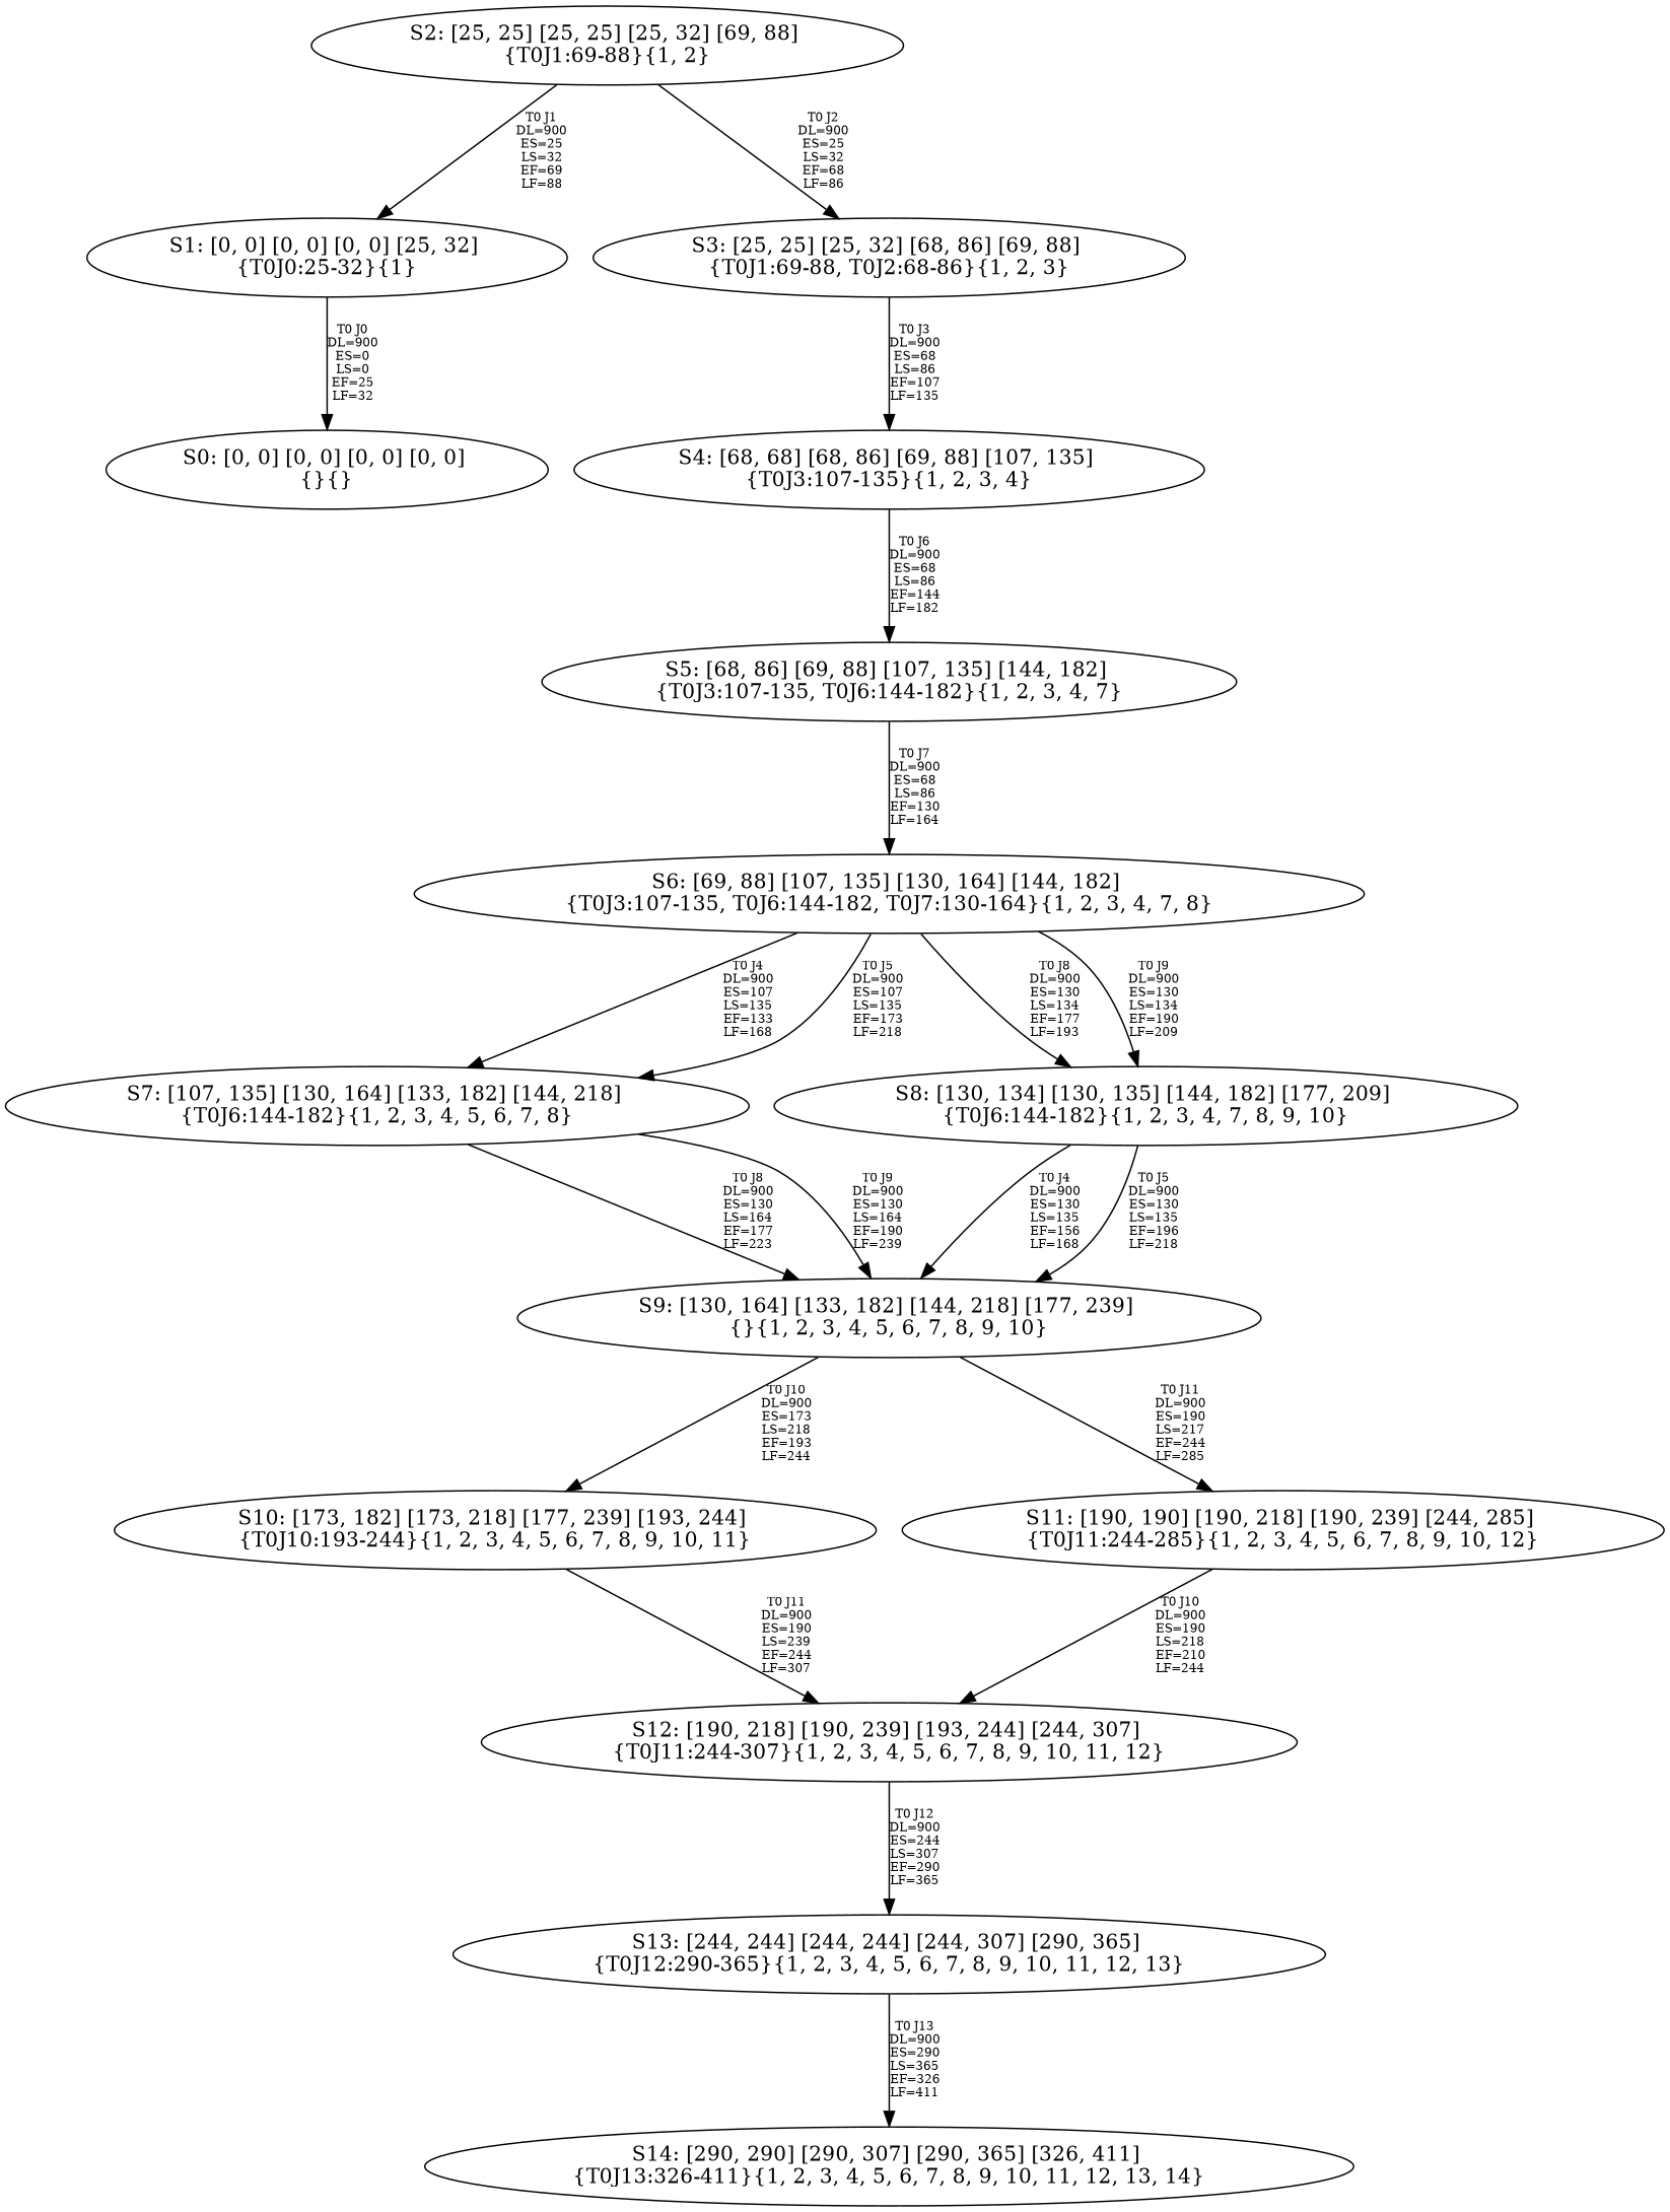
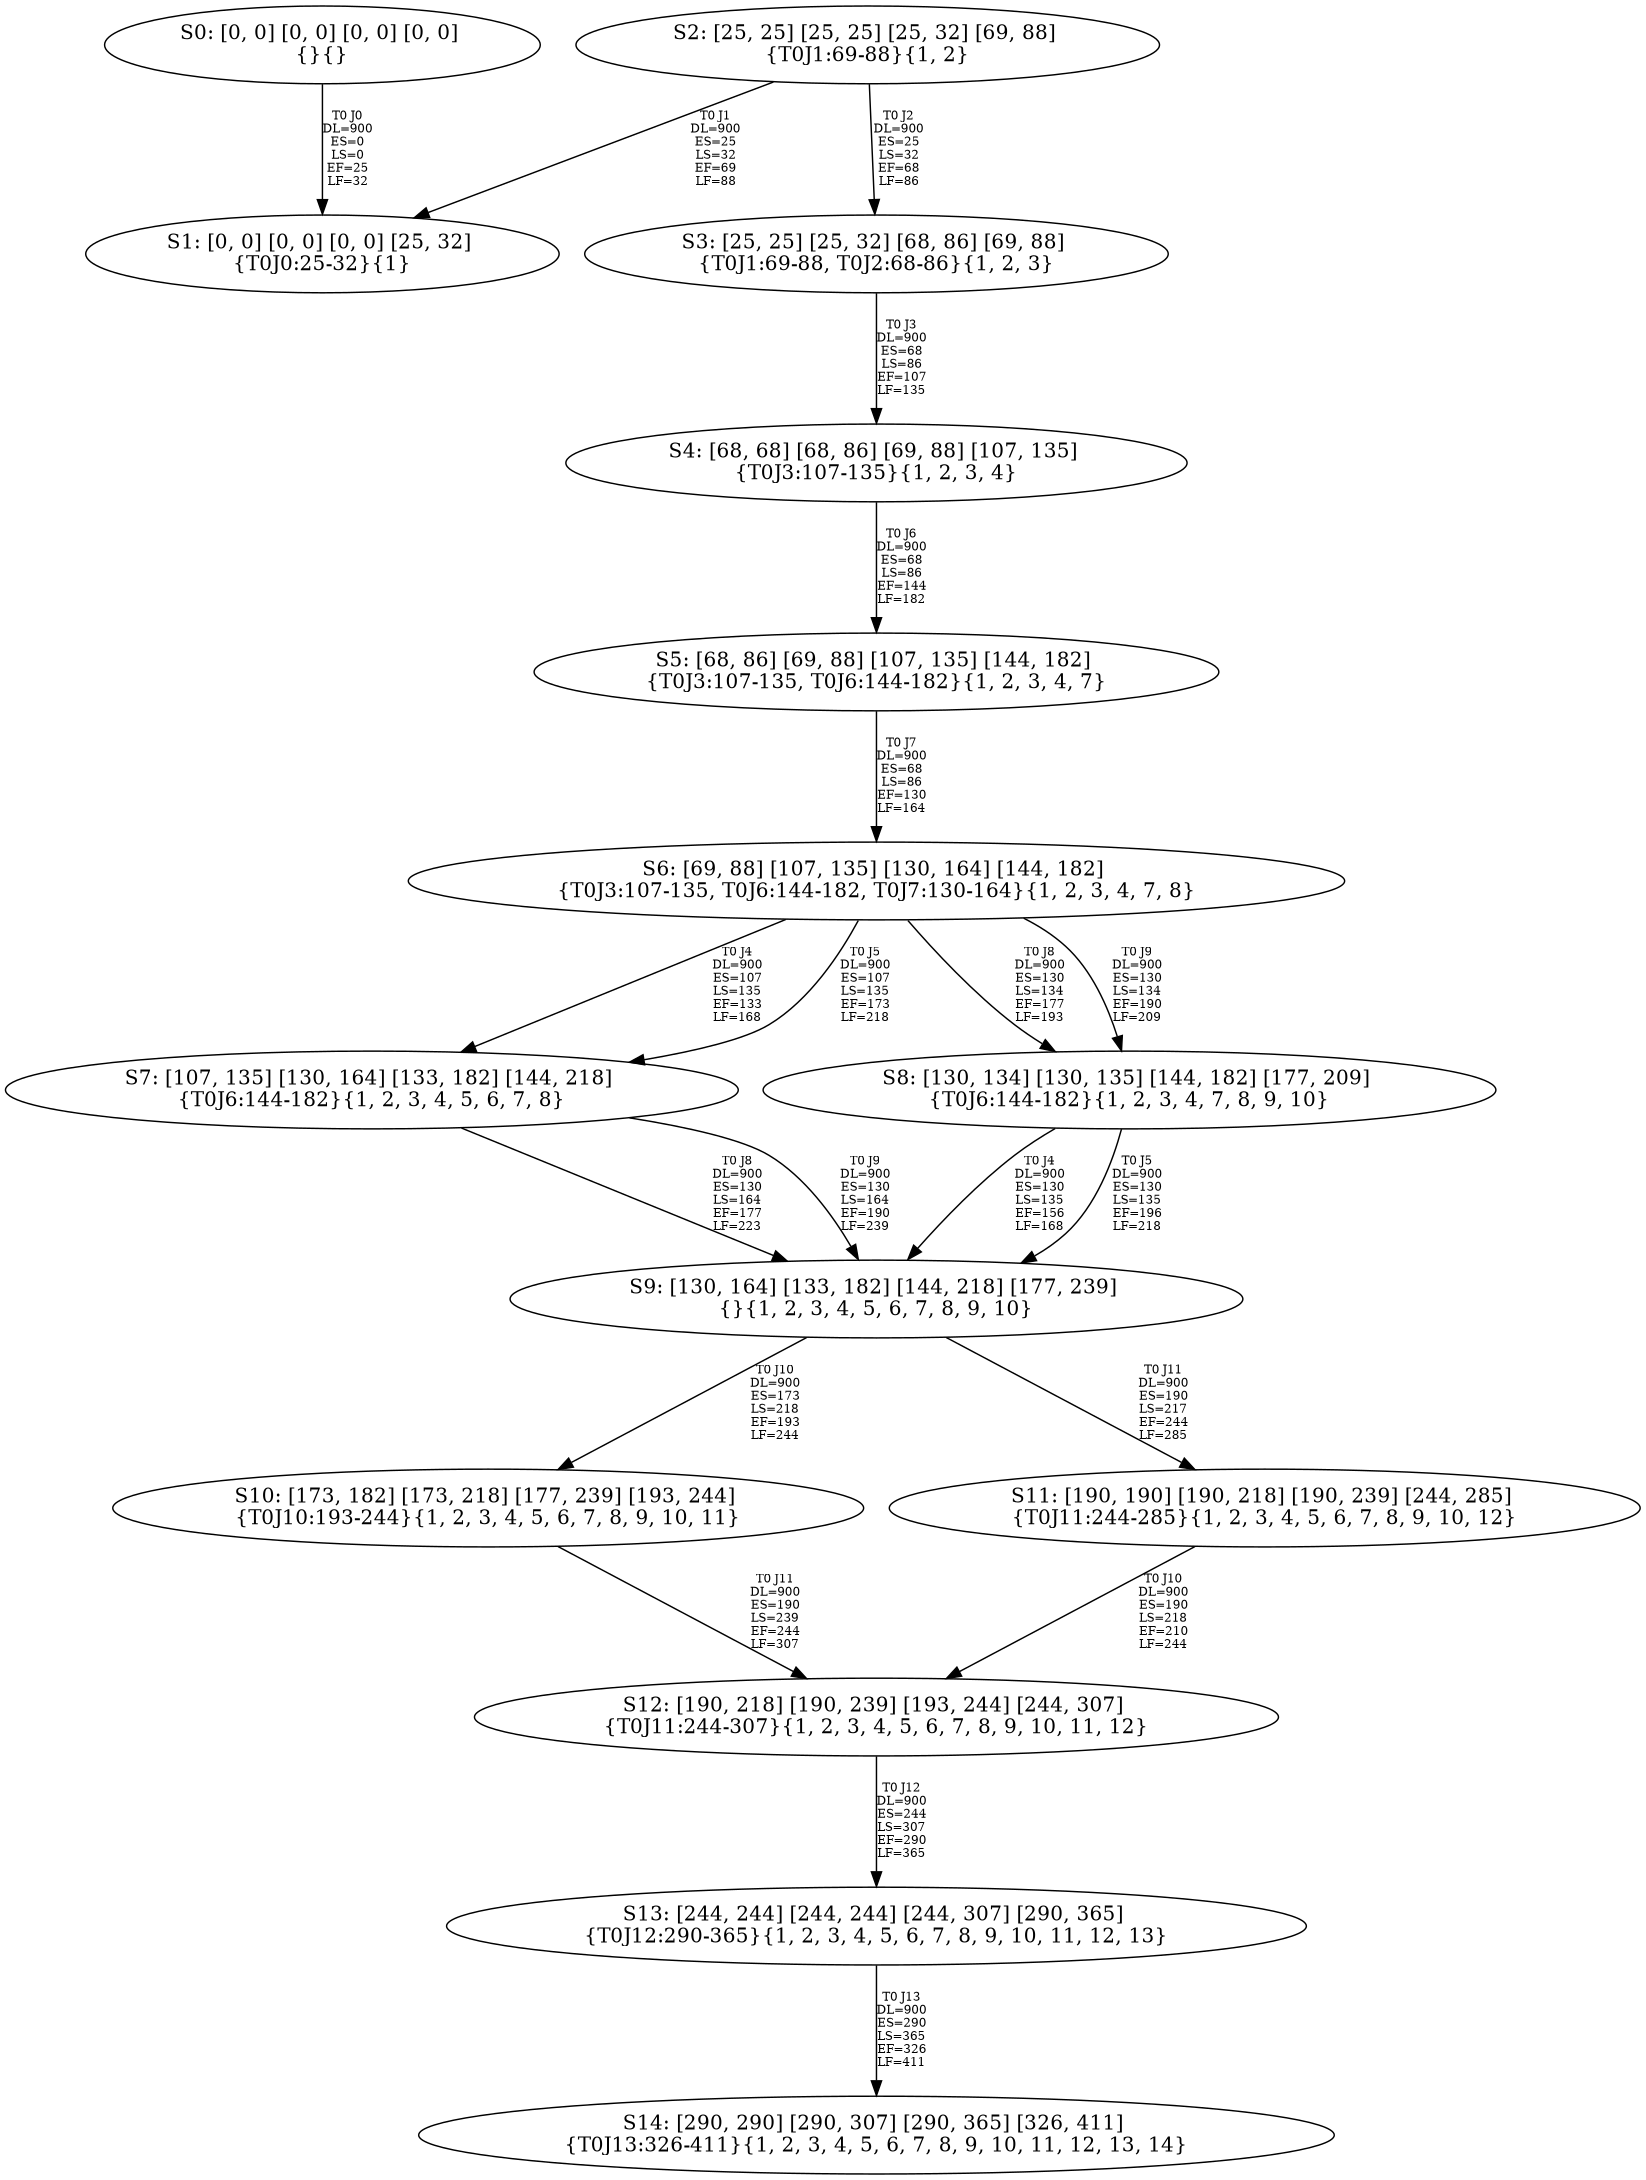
  digraph {
    edge [fontsize=8]
    n1 [label="S0: [0, 0] [0, 0] [0, 0] [0, 0] \n{}{}"]
    n2 [label="S1: [0, 0] [0, 0] [0, 0] [25, 32] \n{T0J0:25-32}{1}"]
    n3 [label="S2: [25, 25] [25, 25] [25, 32] [69, 88] \n{T0J1:69-88}{1, 2}"]
    n4 [label="S3: [25, 25] [25, 32] [68, 86] [69, 88] \n{T0J1:69-88, T0J2:68-86}{1, 2, 3}"]
    n5 [label="S4: [68, 68] [68, 86] [69, 88] [107, 135] \n{T0J3:107-135}{1, 2, 3, 4}"]
    n6 [label="S5: [68, 86] [69, 88] [107, 135] [144, 182] \n{T0J3:107-135, T0J6:144-182}{1, 2, 3, 4, 7}"]
    n7 [label="S6: [69, 88] [107, 135] [130, 164] [144, 182] \n{T0J3:107-135, T0J6:144-182, T0J7:130-164}{1, 2, 3, 4, 7, 8}"]
    n8 [label="S7: [107, 135] [130, 164] [133, 182] [144, 218] \n{T0J6:144-182}{1, 2, 3, 4, 5, 6, 7, 8}"]
    n9 [label="S8: [130, 134] [130, 135] [144, 182] [177, 209] \n{T0J6:144-182}{1, 2, 3, 4, 7, 8, 9, 10}"]
    n10 [label="S9: [130, 164] [133, 182] [144, 218] [177, 239] \n{}{1, 2, 3, 4, 5, 6, 7, 8, 9, 10}"]
    n11 [label="S10: [173, 182] [173, 218] [177, 239] [193, 244] \n{T0J10:193-244}{1, 2, 3, 4, 5, 6, 7, 8, 9, 10, 11}"]
    n12 [label="S11: [190, 190] [190, 218] [190, 239] [244, 285] \n{T0J11:244-285}{1, 2, 3, 4, 5, 6, 7, 8, 9, 10, 12}"]
    n13 [label="S12: [190, 218] [190, 239] [193, 244] [244, 307] \n{T0J11:244-307}{1, 2, 3, 4, 5, 6, 7, 8, 9, 10, 11, 12}"]
    n14 [label="S13: [244, 244] [244, 244] [244, 307] [290, 365] \n{T0J12:290-365}{1, 2, 3, 4, 5, 6, 7, 8, 9, 10, 11, 12, 13}"]
    n15 [label="S14: [290, 290] [290, 307] [290, 365] [326, 411] \n{T0J13:326-411}{1, 2, 3, 4, 5, 6, 7, 8, 9, 10, 11, 12, 13, 14}"]
-   n2 -> n1 [label="T0 J0\nDL=900\nES=0\nLS=0\nEF=25\nLF=32"]
+   n1 -> n2 [label="T0 J0\nDL=900\nES=0\nLS=0\nEF=25\nLF=32"]
    n3 -> n2 [label="T0 J1\nDL=900\nES=25\nLS=32\nEF=69\nLF=88"]
    n3 -> n4 [label="T0 J2\nDL=900\nES=25\nLS=32\nEF=68\nLF=86"]
    n4 -> n5 [label="T0 J3\nDL=900\nES=68\nLS=86\nEF=107\nLF=135"]
    n5 -> n6 [label="T0 J6\nDL=900\nES=68\nLS=86\nEF=144\nLF=182"]
    n6 -> n7 [label="T0 J7\nDL=900\nES=68\nLS=86\nEF=130\nLF=164"]
    n7 -> n8 [label="T0 J4\nDL=900\nES=107\nLS=135\nEF=133\nLF=168"]
    n7 -> n8 [label="T0 J5\nDL=900\nES=107\nLS=135\nEF=173\nLF=218"]
    n7 -> n9 [label="T0 J8\nDL=900\nES=130\nLS=134\nEF=177\nLF=193"]
    n7 -> n9 [label="T0 J9\nDL=900\nES=130\nLS=134\nEF=190\nLF=209"]
    n8 -> n10 [label="T0 J8\nDL=900\nES=130\nLS=164\nEF=177\nLF=223"]
    n8 -> n10 [label="T0 J9\nDL=900\nES=130\nLS=164\nEF=190\nLF=239"]
    n9 -> n10 [label="T0 J4\nDL=900\nES=130\nLS=135\nEF=156\nLF=168"]
    n9 -> n10 [label="T0 J5\nDL=900\nES=130\nLS=135\nEF=196\nLF=218"]
    n10 -> n11 [label="T0 J10\nDL=900\nES=173\nLS=218\nEF=193\nLF=244"]
    n10 -> n12 [label="T0 J11\nDL=900\nES=190\nLS=217\nEF=244\nLF=285"]
    n11 -> n13 [label="T0 J11\nDL=900\nES=190\nLS=239\nEF=244\nLF=307"]
    n12 -> n13 [label="T0 J10\nDL=900\nES=190\nLS=218\nEF=210\nLF=244"]
    n13 -> n14 [label="T0 J12\nDL=900\nES=244\nLS=307\nEF=290\nLF=365"]
    n14 -> n15 [label="T0 J13\nDL=900\nES=290\nLS=365\nEF=326\nLF=411"]
  }
